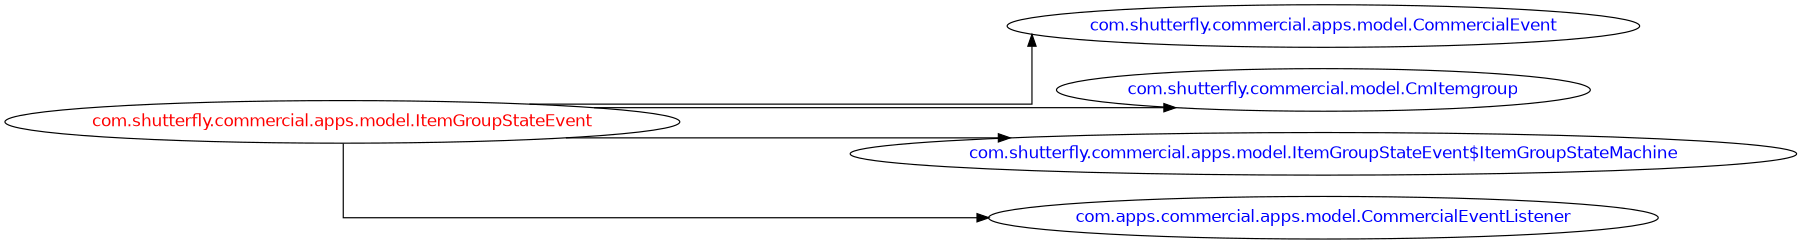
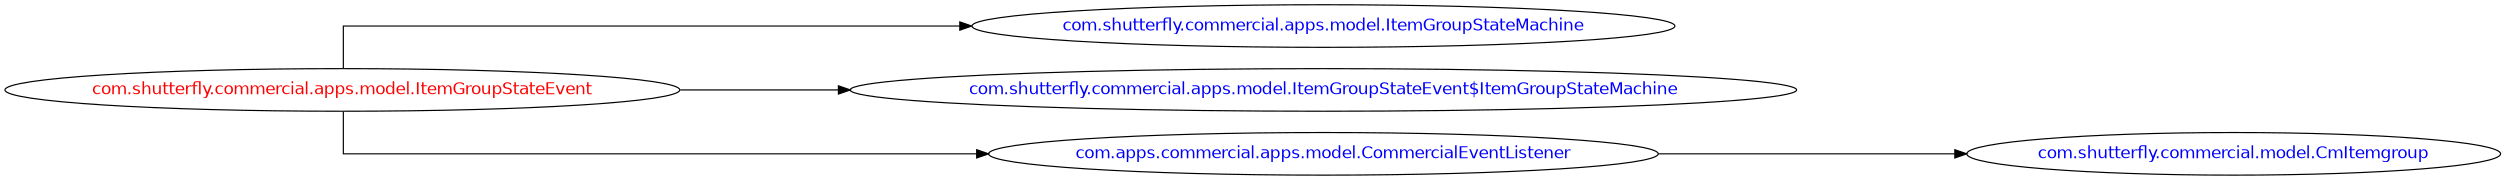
  digraph {
    concentrate=true
    fontname="DejaVu Sans"
    rankdir=LR
    ranksep=2.0
    splines=ortho
    node [fontcolor=blue fontname="DejaVu Sans"]
    edge [fontname="DejaVu Sans"]
    "com.shutterfly.commercial.apps.model.ItemGroupStateEvent" [fontcolor=red]
-   "com.shutterfly.commercial.apps.model.CommercialEvent"
+   "com.shutterfly.commercial.apps.model.CommercialEvent" [label="com.shutterfly.commercial.apps.model.ItemGroupStateMachine"]
    "com.shutterfly.commercial.model.CmItemgroup"
    "com.shutterfly.commercial.apps.model.ItemGroupStateEvent$ItemGroupStateMachine"
    n5 [label="com.apps.commercial.apps.model.CommercialEventListener"]
    "com.shutterfly.commercial.apps.model.ItemGroupStateEvent" -> "com.shutterfly.commercial.apps.model.CommercialEvent"
-   "com.shutterfly.commercial.apps.model.ItemGroupStateEvent" -> "com.shutterfly.commercial.model.CmItemgroup"
+   n5 -> "com.shutterfly.commercial.model.CmItemgroup"
    "com.shutterfly.commercial.apps.model.ItemGroupStateEvent" -> "com.shutterfly.commercial.apps.model.ItemGroupStateEvent$ItemGroupStateMachine"
    "com.shutterfly.commercial.apps.model.ItemGroupStateEvent" -> n5
  }
